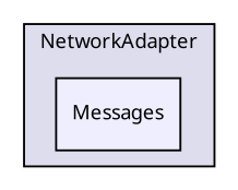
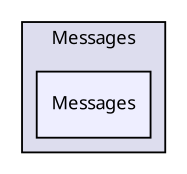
  digraph {
    compound=true
    fontname="Noto Sans"
    n1 [fillcolor="#eeeeff" fontname="Noto Sans" fontsize=10 label=Messages pencolor=black shape=box style=filled]
    subgraph cluster_1 {
      bgcolor="#ddddee"
      fontsize=10
-     label=NetworkAdapter
+     label=Messages
      pencolor=black
      n1
    }
  }
